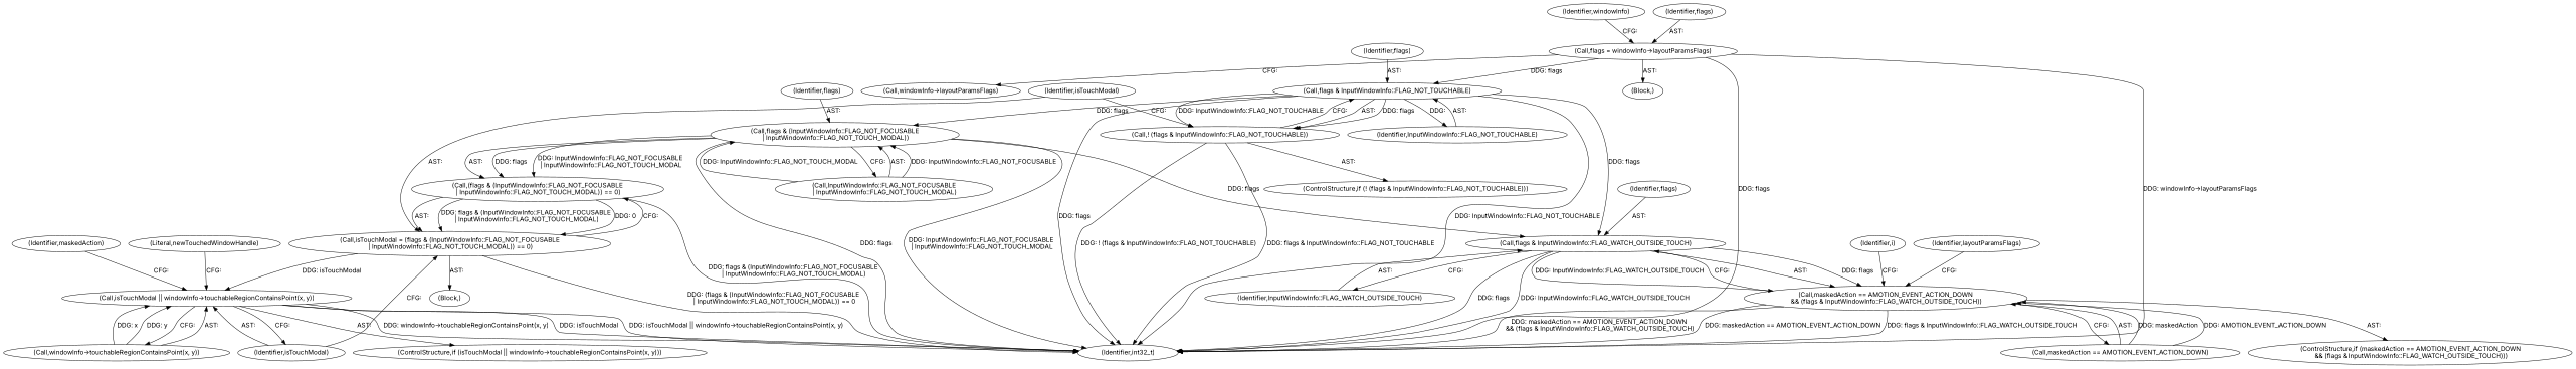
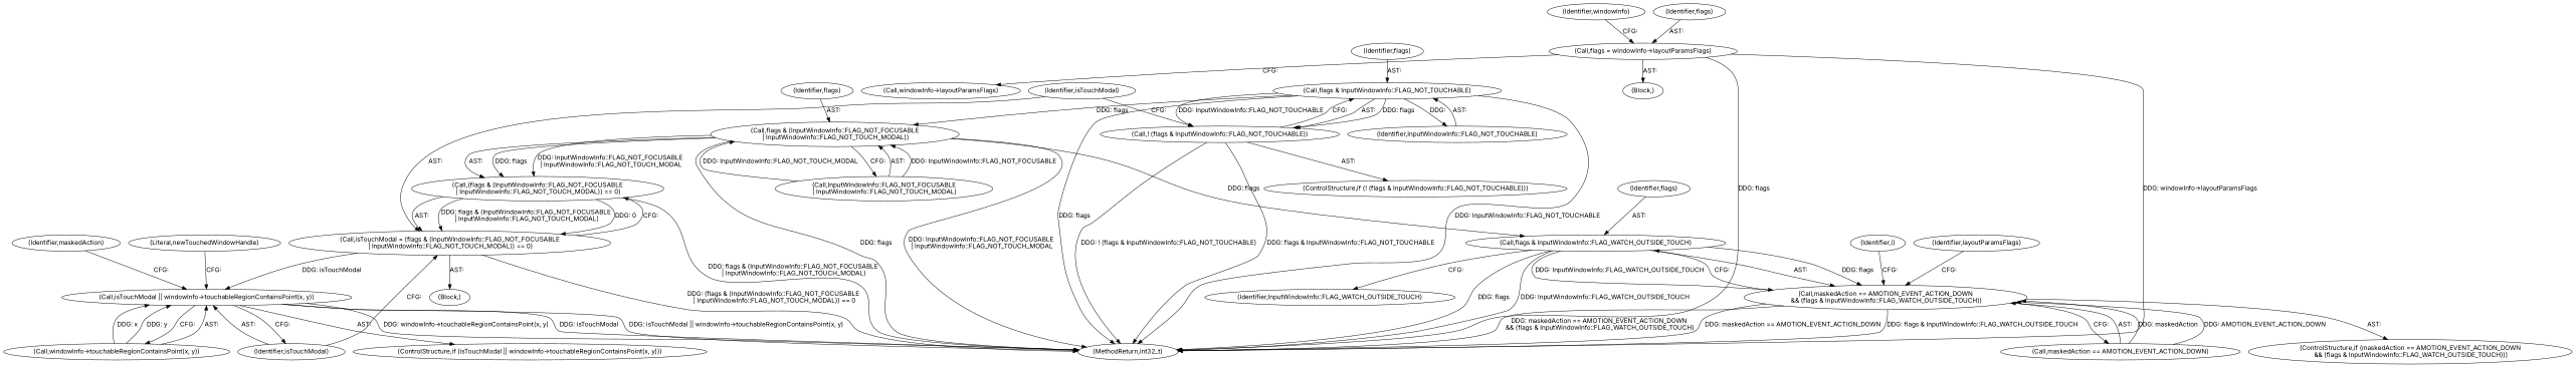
  digraph {
    fontname=Inter
    node [fontname=Inter]
    edge [fontname=Inter]
    n1 [label="(Call,flags = windowInfo->layoutParamsFlags)"]
    n2 [label="(Call,flags & InputWindowInfo::FLAG_NOT_TOUCHABLE)"]
-   n3 [label="(Identifier,int32_t)"]
+   n3 [label="(MethodReturn,int32_t)"]
    n4 [label="(Call,windowInfo->layoutParamsFlags)"]
    n5 [label="(Block,)"]
    n6 [label="(Call,! (flags & InputWindowInfo::FLAG_NOT_TOUCHABLE))"]
    n7 [label="(Call,flags & (InputWindowInfo::FLAG_NOT_FOCUSABLE\n | InputWindowInfo::FLAG_NOT_TOUCH_MODAL))"]
    n8 [label="(Call,flags & InputWindowInfo::FLAG_WATCH_OUTSIDE_TOUCH)"]
    n9 [label="(Identifier,InputWindowInfo::FLAG_NOT_TOUCHABLE)"]
    n10 [label="(ControlStructure,if (! (flags & InputWindowInfo::FLAG_NOT_TOUCHABLE)))"]
    n11 [label="(Call,(flags & (InputWindowInfo::FLAG_NOT_FOCUSABLE\n | InputWindowInfo::FLAG_NOT_TOUCH_MODAL)) == 0)"]
    n12 [label="(Call,InputWindowInfo::FLAG_NOT_FOCUSABLE\n | InputWindowInfo::FLAG_NOT_TOUCH_MODAL)"]
    n13 [label="(Call,maskedAction == AMOTION_EVENT_ACTION_DOWN\n && (flags & InputWindowInfo::FLAG_WATCH_OUTSIDE_TOUCH))"]
    n14 [label="(Identifier,InputWindowInfo::FLAG_WATCH_OUTSIDE_TOUCH)"]
    n15 [label="(Call,isTouchModal = (flags & (InputWindowInfo::FLAG_NOT_FOCUSABLE\n | InputWindowInfo::FLAG_NOT_TOUCH_MODAL)) == 0)"]
    n16 [label="(Call,isTouchModal || windowInfo->touchableRegionContainsPoint(x, y))"]
    n17 [label="(Block,)"]
    n18 [label="(Call,windowInfo->touchableRegionContainsPoint(x, y))"]
    n19 [label="(Identifier,isTouchModal)"]
    n20 [label="(ControlStructure,if (isTouchModal || windowInfo->touchableRegionContainsPoint(x, y)))"]
    n21 [label="(Call,maskedAction == AMOTION_EVENT_ACTION_DOWN)"]
    n22 [label="(ControlStructure,if (maskedAction == AMOTION_EVENT_ACTION_DOWN\n && (flags & InputWindowInfo::FLAG_WATCH_OUTSIDE_TOUCH)))"]
    n23 [label="(Literal,newTouchedWindowHandle)"]
    n24 [label="(Identifier,windowInfo)"]
    n25 [label="(Identifier,flags)"]
    n26 [label="(Identifier,maskedAction)"]
    n27 [label="(Identifier,flags)"]
    n28 [label="(Identifier,layoutParamsFlags)"]
    n29 [label="(Identifier,flags)"]
    n30 [label="(Identifier,i)"]
    n31 [label="(Identifier,isTouchModal)"]
    n32 [label="(Identifier,flags)"]
-   n1 -> n2 [label="DDG: flags"]
    n1 -> n3 [label="DDG: flags"]
    n1 -> n3 [label="DDG: windowInfo->layoutParamsFlags"]
    n1 -> n4 [label="CFG: "]
    n1 -> n5 [label="AST: "]
    n2 -> n3 [label="DDG: flags"]
    n2 -> n3 [label="DDG: InputWindowInfo::FLAG_NOT_TOUCHABLE"]
    n2 -> n6 [label="AST: "]
    n2 -> n6 [label="DDG: flags"]
    n2 -> n6 [label="DDG: InputWindowInfo::FLAG_NOT_TOUCHABLE"]
    n2 -> n7 [label="DDG: flags"]
-   n2 -> n8 [label="DDG: flags"]
    n2 -> n9 [label="DDG: "]
    n6 -> n2 [label="CFG: "]
    n6 -> n3 [label="DDG: flags & InputWindowInfo::FLAG_NOT_TOUCHABLE"]
    n6 -> n3 [label="DDG: ! (flags & InputWindowInfo::FLAG_NOT_TOUCHABLE)"]
    n6 -> n10 [label="AST: "]
    n7 -> n3 [label="DDG: flags"]
    n7 -> n3 [label="DDG: InputWindowInfo::FLAG_NOT_FOCUSABLE\n | InputWindowInfo::FLAG_NOT_TOUCH_MODAL"]
    n7 -> n8 [label="DDG: flags"]
    n7 -> n11 [label="AST: "]
    n7 -> n11 [label="DDG: flags"]
    n7 -> n11 [label="DDG: InputWindowInfo::FLAG_NOT_FOCUSABLE\n | InputWindowInfo::FLAG_NOT_TOUCH_MODAL"]
    n7 -> n12 [label="CFG: "]
    n8 -> n3 [label="DDG: flags"]
    n8 -> n3 [label="DDG: InputWindowInfo::FLAG_WATCH_OUTSIDE_TOUCH"]
    n8 -> n13 [label="AST: "]
    n8 -> n13 [label="DDG: flags"]
    n8 -> n13 [label="DDG: InputWindowInfo::FLAG_WATCH_OUTSIDE_TOUCH"]
    n8 -> n14 [label="CFG: "]
    n9 -> n2 [label="AST: "]
    n11 -> n3 [label="DDG: flags & (InputWindowInfo::FLAG_NOT_FOCUSABLE\n | InputWindowInfo::FLAG_NOT_TOUCH_MODAL)"]
    n11 -> n15 [label="AST: "]
    n11 -> n15 [label="DDG: flags & (InputWindowInfo::FLAG_NOT_FOCUSABLE\n | InputWindowInfo::FLAG_NOT_TOUCH_MODAL)"]
    n11 -> n15 [label="DDG: 0"]
    n12 -> n7 [label="AST: "]
    n12 -> n7 [label="DDG: InputWindowInfo::FLAG_NOT_FOCUSABLE"]
    n12 -> n7 [label="DDG: InputWindowInfo::FLAG_NOT_TOUCH_MODAL"]
    n13 -> n3 [label="DDG: maskedAction == AMOTION_EVENT_ACTION_DOWN\n && (flags & InputWindowInfo::FLAG_WATCH_OUTSIDE_TOUCH)"]
    n13 -> n3 [label="DDG: maskedAction == AMOTION_EVENT_ACTION_DOWN"]
    n13 -> n3 [label="DDG: flags & InputWindowInfo::FLAG_WATCH_OUTSIDE_TOUCH"]
    n13 -> n8 [label="CFG: "]
    n13 -> n21 [label="CFG: "]
    n13 -> n22 [label="AST: "]
-   n14 -> n8 [label="AST: "]
    n15 -> n3 [label="DDG: (flags & (InputWindowInfo::FLAG_NOT_FOCUSABLE\n | InputWindowInfo::FLAG_NOT_TOUCH_MODAL)) == 0"]
    n15 -> n11 [label="CFG: "]
    n15 -> n16 [label="DDG: isTouchModal"]
    n15 -> n17 [label="AST: "]
    n16 -> n3 [label="DDG: windowInfo->touchableRegionContainsPoint(x, y)"]
    n16 -> n3 [label="DDG: isTouchModal"]
    n16 -> n3 [label="DDG: isTouchModal || windowInfo->touchableRegionContainsPoint(x, y)"]
    n16 -> n18 [label="CFG: "]
    n16 -> n19 [label="CFG: "]
    n16 -> n20 [label="AST: "]
    n18 -> n16 [label="AST: "]
    n18 -> n16 [label="DDG: x"]
    n18 -> n16 [label="DDG: y"]
    n19 -> n15 [label="CFG: "]
    n19 -> n16 [label="AST: "]
    n21 -> n13 [label="AST: "]
    n21 -> n13 [label="DDG: maskedAction"]
    n21 -> n13 [label="DDG: AMOTION_EVENT_ACTION_DOWN"]
    n23 -> n16 [label="CFG: "]
    n24 -> n1 [label="CFG: "]
    n25 -> n1 [label="AST: "]
    n26 -> n16 [label="CFG: "]
    n27 -> n2 [label="AST: "]
    n28 -> n13 [label="CFG: "]
    n29 -> n8 [label="AST: "]
    n30 -> n13 [label="CFG: "]
    n31 -> n6 [label="CFG: "]
    n31 -> n15 [label="AST: "]
    n32 -> n7 [label="AST: "]
  }
